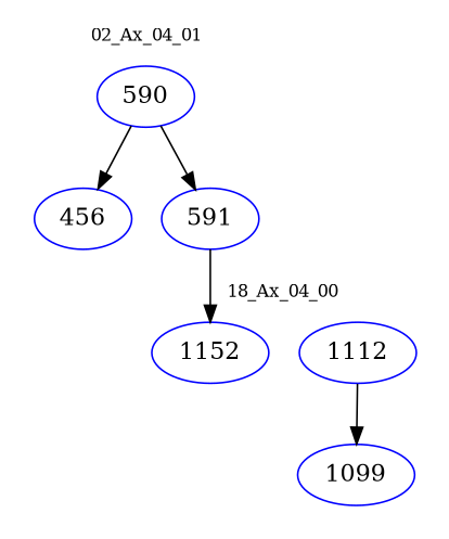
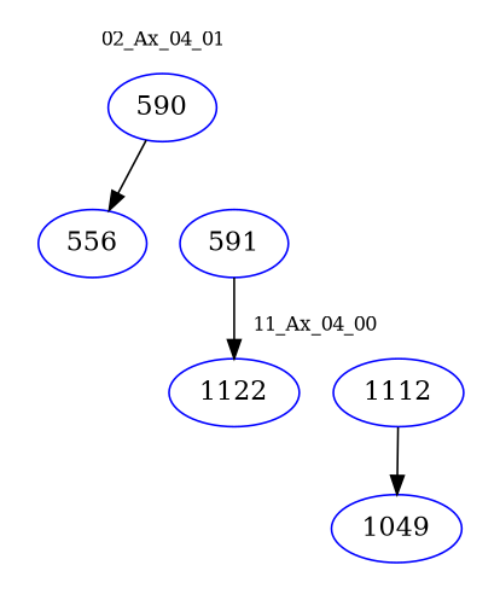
  digraph {
    fontname="DejaVu Serif"
    node [color=blue fontname="DejaVu Serif"]
    edge [color=black fontname="DejaVu Serif"]
    n1 [label=590]
-   n2 [label=456]
+   n2 [label=556]
    n3 [label=591]
    n4 [label=1112]
-   n5 [label=1099]
-   n6 [label=1152]
+   n5 [label=1049]
+   n6 [label=1122]
    subgraph cluster_1 {
      color=white
      fontsize=10
      label="02_Ax_04_01"
      n1
      n2
      n3
    }
    subgraph cluster_2 {
      color=white
      fontsize=10
-     label="18_Ax_04_00"
+     label="11_Ax_04_00"
      n4
      n5
      n6
    }
    n1 -> n2
-   n1 -> n3
    n3 -> n6
    n4 -> n5
  }
